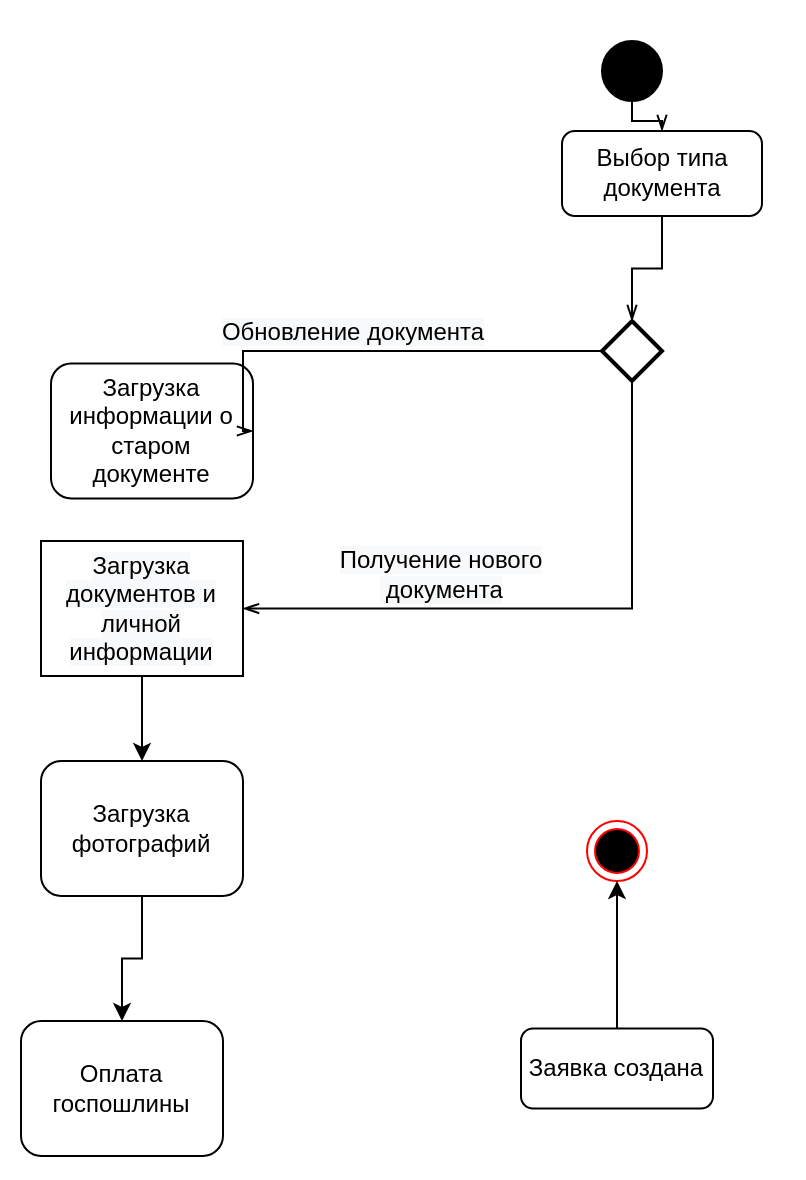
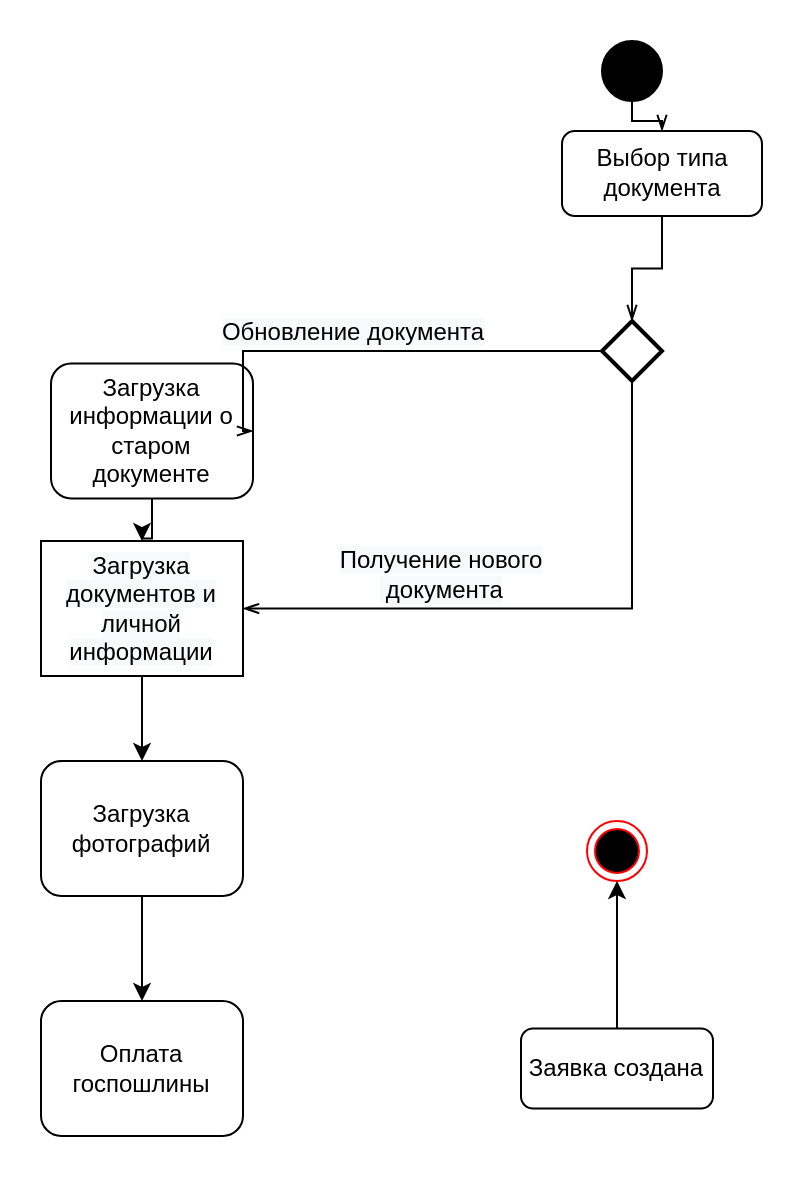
  <mxCell id="0" />
  <mxCell id="1" parent="0" />
  <mxCell id="2" value="" style="ellipse;html=1;shape=endState;fillColor=#000000;strokeColor=#ff0000;" vertex="1" parent="1"><mxGeometry x="293" y="410" width="30" height="30" as="geometry" /></mxCell>
  <mxCell id="3" value="" style="strokeWidth=2;html=1;shape=mxgraph.flowchart.decision;whiteSpace=wrap;fillColor=#FFFFFF;" vertex="1" parent="1"><mxGeometry x="300.5" y="160" width="30" height="30" as="geometry" /></mxCell>
+ <mxCell id="4" style="edgeStyle=orthogonalEdgeStyle;rounded=0;orthogonalLoop=1;jettySize=auto;html=1;entryX=0.5;entryY=0;entryDx=0;entryDy=0;" edge="1" parent="1" source="5" target="15"><mxGeometry relative="1" as="geometry"><mxPoint x="70.5" y="260" as="targetPoint" /></mxGeometry></mxCell>
  <mxCell id="5" value="Загрузка информации о старом документе" style="rounded=1;whiteSpace=wrap;html=1;fillColor=#FFFFFF;strokeColor=#000000;" vertex="1" parent="1"><mxGeometry x="25" y="181.25" width="101" height="67.5" as="geometry" /></mxCell>
  <mxCell id="6" value="&lt;span style=&quot;font-size: 12px ; background-color: rgb(248 , 249 , 250)&quot;&gt;Обновление документа&lt;/span&gt;" style="html=1;verticalAlign=bottom;endArrow=openThin;rounded=0;edgeStyle=orthogonalEdgeStyle;entryX=1;entryY=0.5;entryDx=0;entryDy=0;endFill=0;exitX=0;exitY=0.5;exitDx=0;exitDy=0;exitPerimeter=0;" edge="1" parent="1" source="3" target="5"><mxGeometry x="0.12" width="80" relative="1" as="geometry"><mxPoint x="300" y="180" as="sourcePoint" /><mxPoint x="171.5" y="495" as="targetPoint" /><mxPoint x="1" as="offset" /><Array as="points"><mxPoint x="121" y="175" /></Array></mxGeometry></mxCell>
  <mxCell id="7" value="&lt;span style=&quot;font-size: 12px ; background-color: rgb(248 , 249 , 250)&quot;&gt;Получение нового&lt;br&gt;&amp;nbsp;документа&lt;/span&gt;" style="html=1;verticalAlign=bottom;endArrow=openThin;rounded=0;edgeStyle=orthogonalEdgeStyle;exitX=0.5;exitY=1;exitDx=0;exitDy=0;exitPerimeter=0;endFill=0;entryX=1;entryY=0.5;entryDx=0;entryDy=0;" edge="1" parent="1" source="3" target="15"><mxGeometry x="0.358" width="80" relative="1" as="geometry"><mxPoint x="271.5" y="345" as="sourcePoint" /><mxPoint x="463" y="175" as="targetPoint" /><Array as="points" /><mxPoint as="offset" /></mxGeometry></mxCell>
  <mxCell id="8" style="edgeStyle=orthogonalEdgeStyle;rounded=0;orthogonalLoop=1;jettySize=auto;html=1;exitX=0.5;exitY=0;exitDx=0;exitDy=0;entryX=0.5;entryY=1;entryDx=0;entryDy=0;" edge="1" parent="1" source="9" target="2"><mxGeometry relative="1" as="geometry"><mxPoint x="258" y="470" as="targetPoint" /></mxGeometry></mxCell>
  <mxCell id="9" value="Заявка создана" style="rounded=1;whiteSpace=wrap;html=1;fillColor=#FFFFFF;strokeColor=#000000;" vertex="1" parent="1"><mxGeometry x="260" y="513.75" width="96" height="40" as="geometry" /></mxCell>
  <mxCell id="10" value="Выбор типа документа" style="rounded=1;whiteSpace=wrap;html=1;fillColor=#FFFFFF;strokeColor=#000000;" vertex="1" parent="1"><mxGeometry x="280.5" y="65" width="100" height="42.5" as="geometry" /></mxCell>
  <mxCell id="11" value="" style="html=1;verticalAlign=bottom;endArrow=openThin;rounded=0;edgeStyle=orthogonalEdgeStyle;endFill=0;exitX=0.5;exitY=1;exitDx=0;exitDy=0;entryX=0.5;entryY=0;entryDx=0;entryDy=0;entryPerimeter=0;" edge="1" parent="1" source="10" target="3"><mxGeometry y="60" width="80" relative="1" as="geometry"><mxPoint x="325.5" y="60" as="sourcePoint" /><mxPoint x="315.5" y="150" as="targetPoint" /><mxPoint as="offset" /></mxGeometry></mxCell>
  <mxCell id="12" value="" style="ellipse;whiteSpace=wrap;html=1;aspect=fixed;fillColor=#000000;" vertex="1" parent="1"><mxGeometry x="300.5" y="20" width="30" height="30" as="geometry" /></mxCell>
  <mxCell id="13" value="" style="html=1;verticalAlign=bottom;endArrow=openThin;rounded=0;edgeStyle=orthogonalEdgeStyle;endFill=0;exitX=0.5;exitY=1;exitDx=0;exitDy=0;entryX=0.5;entryY=0;entryDx=0;entryDy=0;" edge="1" parent="1" source="12" target="10"><mxGeometry y="60" width="80" relative="1" as="geometry"><mxPoint x="310.5" y="31.25" as="sourcePoint" /><mxPoint x="305.5" y="50" as="targetPoint" /><mxPoint as="offset" /></mxGeometry></mxCell>
  <mxCell id="14" style="edgeStyle=orthogonalEdgeStyle;rounded=0;orthogonalLoop=1;jettySize=auto;html=1;entryX=0.5;entryY=0;entryDx=0;entryDy=0;" edge="1" parent="1" source="15" target="17"><mxGeometry relative="1" as="geometry"><mxPoint x="70.5" y="390" as="targetPoint" /></mxGeometry></mxCell>
  <mxCell id="15" value="&lt;span style=&quot;color: rgb(0 , 0 , 0) ; font-family: &amp;#34;helvetica&amp;#34; ; font-size: 12px ; font-style: normal ; font-weight: 400 ; letter-spacing: normal ; text-align: center ; text-indent: 0px ; text-transform: none ; word-spacing: 0px ; background-color: rgb(248 , 249 , 250) ; display: inline ; float: none&quot;&gt;Загрузка документов и личной информации&lt;/span&gt;" style="whiteSpace=wrap;html=1;fillColor=#FFFFFF;strokeColor=#000000;rounded=0;" vertex="1" parent="1"><mxGeometry x="20" y="270" width="101" height="67.5" as="geometry" /></mxCell>
  <mxCell id="16" style="edgeStyle=orthogonalEdgeStyle;rounded=0;orthogonalLoop=1;jettySize=auto;html=1;entryX=0.5;entryY=0;entryDx=0;entryDy=0;" edge="1" parent="1" source="17" target="18"><mxGeometry relative="1" as="geometry"><mxPoint x="70.5" y="500" as="targetPoint" /></mxGeometry></mxCell>
  <mxCell id="17" value="Загрузка фотографий" style="rounded=1;whiteSpace=wrap;html=1;fillColor=#FFFFFF;strokeColor=#000000;" vertex="1" parent="1"><mxGeometry x="20" y="380" width="101" height="67.5" as="geometry" /></mxCell>
- <mxCell id="18" value="Оплата госпошлины" style="rounded=1;whiteSpace=wrap;html=1;fillColor=#FFFFFF;strokeColor=#000000;" vertex="1" parent="1"><mxGeometry x="10" y="510" width="101" height="67.5" as="geometry" /></mxCell>
+ <mxCell id="18" value="Оплата госпошлины" style="rounded=1;whiteSpace=wrap;html=1;fillColor=#FFFFFF;strokeColor=#000000;" vertex="1" parent="1"><mxGeometry x="20" y="500" width="101" height="67.5" as="geometry" /></mxCell>
